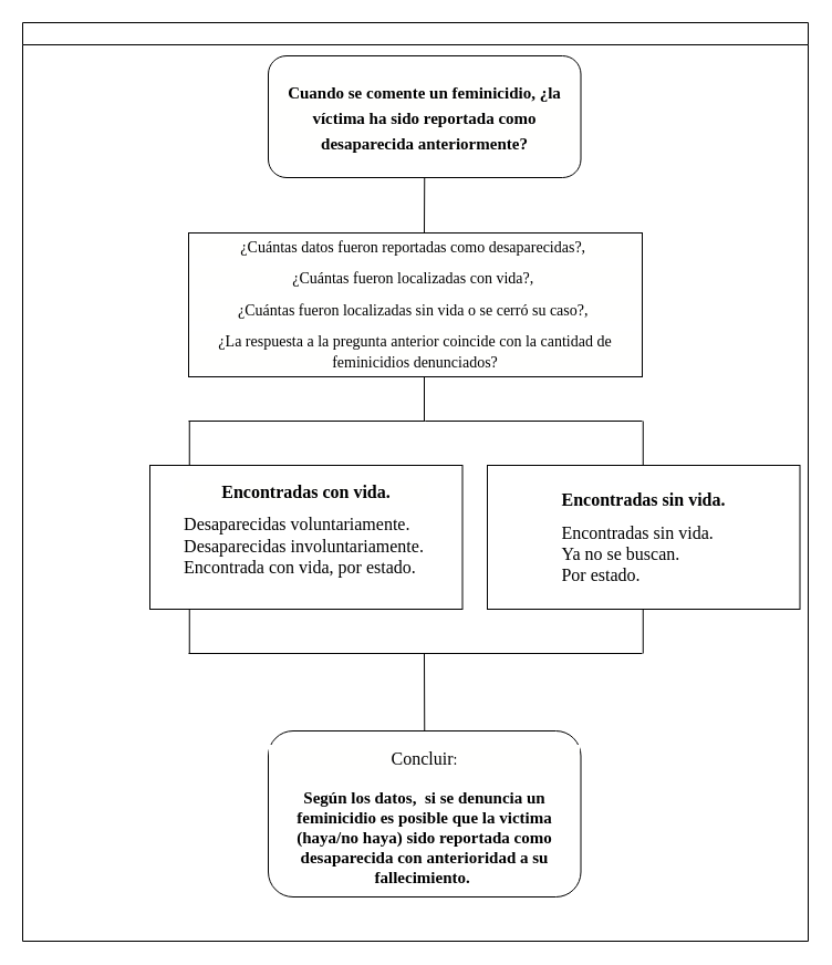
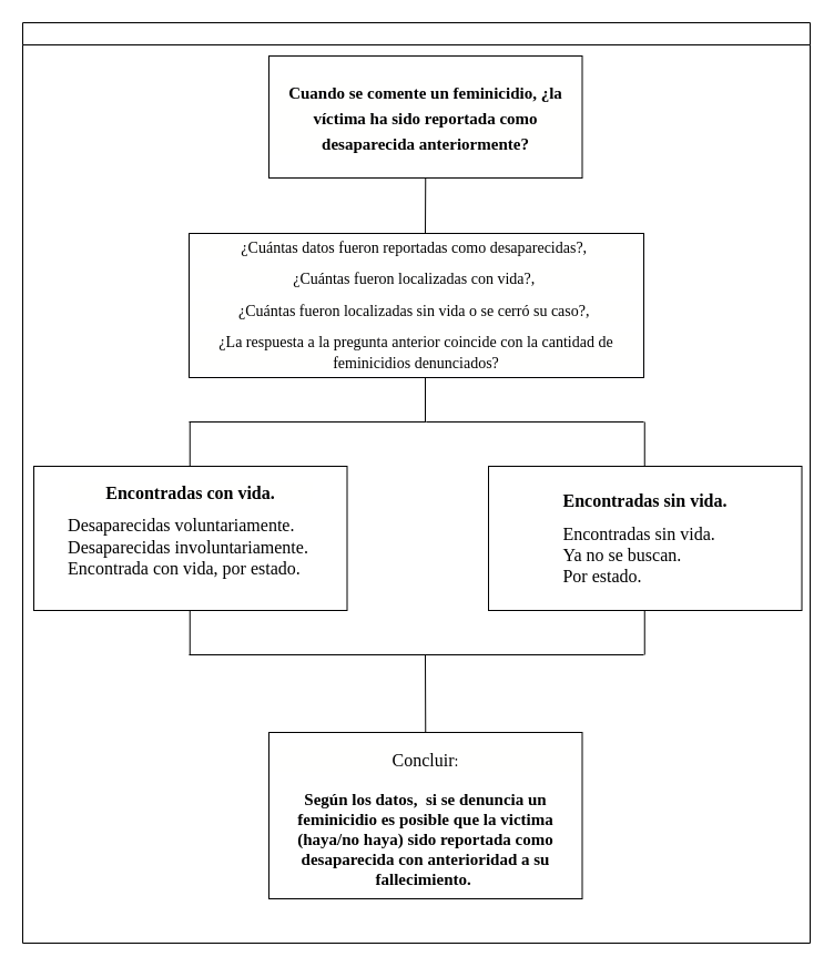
  <mxCell id="0" />
  <mxCell id="1" parent="0" />
  <mxCell id="2" value="" style="swimlane;html=1;startSize=20;horizontal=1;containerType=tree;glass=0;" parent="1" vertex="1"><mxGeometry x="20" y="20" width="710" height="830" as="geometry" /></mxCell>
- <mxCell id="3" value="&lt;p style=&quot;line-height: 1;&quot;&gt;&lt;/p&gt;&lt;h1 style=&quot;background-color: rgb(255, 255, 254); line-height: 19px;&quot;&gt;&lt;b style=&quot;&quot;&gt;&lt;font style=&quot;font-size: 15px;&quot; face=&quot;Times New Roman&quot;&gt;Cuando se comente un feminicidio, ¿la víctima ha sido reportada como desaparecida anteriormente?&lt;/font&gt;&lt;/b&gt;&lt;/h1&gt;&lt;p&gt;&lt;/p&gt;" style="whiteSpace=wrap;html=1;align=center;rounded=1;" parent="2" vertex="1"><mxGeometry x="222" y="30" width="282.5" height="110" as="geometry" /></mxCell>
+ <mxCell id="3" value="&lt;p style=&quot;line-height: 1;&quot;&gt;&lt;/p&gt;&lt;h1 style=&quot;background-color: rgb(255, 255, 254); line-height: 19px;&quot;&gt;&lt;b style=&quot;&quot;&gt;&lt;font style=&quot;font-size: 15px;&quot; face=&quot;Times New Roman&quot;&gt;Cuando se comente un feminicidio, ¿la víctima ha sido reportada como desaparecida anteriormente?&lt;/font&gt;&lt;/b&gt;&lt;/h1&gt;&lt;p&gt;&lt;/p&gt;" style="rounded=0;whiteSpace=wrap;html=1;align=center;" parent="2" vertex="1"><mxGeometry x="222" y="30" width="282.5" height="110" as="geometry" /></mxCell>
  <mxCell id="4" value="&lt;p style=&quot;line-height: 1;&quot;&gt;&lt;/p&gt;&lt;h1 style=&quot;background-color: rgb(255, 255, 254); line-height: 19px; font-size: 14px;&quot;&gt;&lt;font style=&quot;font-weight: normal; font-size: 14px;&quot; face=&quot;Times New Roman&quot;&gt;¿Cuántas datos fueron reportadas como desaparecidas?,&amp;nbsp;&lt;/font&gt;&lt;/h1&gt;&lt;h1 style=&quot;background-color: rgb(255, 255, 254); line-height: 19px; font-size: 14px;&quot;&gt;&lt;font style=&quot;font-weight: normal; font-size: 14px;&quot; face=&quot;Times New Roman&quot;&gt;¿Cuántas fueron localizadas con vida?,&amp;nbsp;&lt;/font&gt;&lt;/h1&gt;&lt;h1 style=&quot;background-color: rgb(255, 255, 254); line-height: 19px; font-size: 14px;&quot;&gt;&lt;font style=&quot;font-weight: normal; font-size: 14px;&quot; face=&quot;Times New Roman&quot;&gt;¿Cuántas fueron localizadas sin vida o se cerró su caso?,&amp;nbsp;&lt;/font&gt;&lt;/h1&gt;&lt;h1 style=&quot;background-color: rgb(255, 255, 254); line-height: 19px; font-size: 14px;&quot;&gt;&lt;font style=&quot;font-weight: normal; font-size: 14px;&quot; face=&quot;Times New Roman&quot;&gt;¿La respuesta a la pregunta anterior coincide con la cantidad de feminicidios denunciados?&lt;/font&gt;&lt;/h1&gt;&lt;p&gt;&lt;/p&gt;" style="rounded=0;whiteSpace=wrap;html=1;align=center;" parent="2" vertex="1"><mxGeometry x="150" y="190" width="410" height="130" as="geometry" /></mxCell>
- <mxCell id="5" value="&lt;p style=&quot;line-height: 1;&quot;&gt;&lt;/p&gt;&lt;h1 style=&quot;background-color: rgb(255, 255, 254); line-height: 19px; font-size: 16px;&quot;&gt;&lt;font style=&quot;font-size: 16px;&quot; face=&quot;Times New Roman&quot;&gt;Encontradas con vida.&lt;/font&gt;&lt;/h1&gt;&lt;div style=&quot;text-align: left; font-size: 16px;&quot;&gt;&lt;font style=&quot;font-size: 16px;&quot;&gt;&lt;span style=&quot;font-family: &amp;quot;Times New Roman&amp;quot;; background-color: initial;&quot;&gt;Desaparecidas voluntariamente.&lt;/span&gt;&lt;br&gt;&lt;/font&gt;&lt;/div&gt;&lt;div style=&quot;text-align: left; font-size: 16px;&quot;&gt;&lt;font style=&quot;font-weight: normal; font-size: 16px;&quot; face=&quot;Times New Roman&quot;&gt;Desaparecidas involuntariamente.&amp;nbsp;&lt;/font&gt;&lt;/div&gt;&lt;div style=&quot;text-align: left; font-size: 16px;&quot;&gt;&lt;font style=&quot;font-weight: normal; font-size: 16px;&quot; face=&quot;Times New Roman&quot;&gt;Encontrada con vida, por estado.&lt;/font&gt;&lt;/div&gt;&lt;div style=&quot;text-align: left;&quot;&gt;&lt;font style=&quot;font-weight: normal;&quot; face=&quot;Times New Roman&quot;&gt;&lt;br&gt;&lt;/font&gt;&lt;/div&gt;&lt;p&gt;&lt;/p&gt;" style="rounded=0;whiteSpace=wrap;html=1;align=center;" parent="2" vertex="1"><mxGeometry x="115" y="400" width="282.5" height="130" as="geometry" /></mxCell>
+ <mxCell id="5" value="&lt;p style=&quot;line-height: 1;&quot;&gt;&lt;/p&gt;&lt;h1 style=&quot;background-color: rgb(255, 255, 254); line-height: 19px; font-size: 16px;&quot;&gt;&lt;font style=&quot;font-size: 16px;&quot; face=&quot;Times New Roman&quot;&gt;Encontradas con vida.&lt;/font&gt;&lt;/h1&gt;&lt;div style=&quot;text-align: left; font-size: 16px;&quot;&gt;&lt;font style=&quot;font-size: 16px;&quot;&gt;&lt;span style=&quot;font-family: &amp;quot;Times New Roman&amp;quot;; background-color: initial;&quot;&gt;Desaparecidas voluntariamente.&lt;/span&gt;&lt;br&gt;&lt;/font&gt;&lt;/div&gt;&lt;div style=&quot;text-align: left; font-size: 16px;&quot;&gt;&lt;font style=&quot;font-weight: normal; font-size: 16px;&quot; face=&quot;Times New Roman&quot;&gt;Desaparecidas involuntariamente.&amp;nbsp;&lt;/font&gt;&lt;/div&gt;&lt;div style=&quot;text-align: left; font-size: 16px;&quot;&gt;&lt;font style=&quot;font-weight: normal; font-size: 16px;&quot; face=&quot;Times New Roman&quot;&gt;Encontrada con vida, por estado.&lt;/font&gt;&lt;/div&gt;&lt;div style=&quot;text-align: left;&quot;&gt;&lt;font style=&quot;font-weight: normal;&quot; face=&quot;Times New Roman&quot;&gt;&lt;br&gt;&lt;/font&gt;&lt;/div&gt;&lt;p&gt;&lt;/p&gt;" style="rounded=0;whiteSpace=wrap;html=1;align=center;" parent="2" vertex="1"><mxGeometry x="10" y="400" width="282.5" height="130" as="geometry" /></mxCell>
  <mxCell id="6" value="&lt;p style=&quot;line-height: 1;&quot;&gt;&lt;/p&gt;&lt;h1 style=&quot;background-color: rgb(255, 255, 254); line-height: 19px; font-size: 16px;&quot;&gt;&lt;font style=&quot;font-size: 16px;&quot; face=&quot;Times New Roman&quot;&gt;Encontradas sin vida.&lt;/font&gt;&lt;/h1&gt;&lt;div style=&quot;text-align: left; font-size: 16px;&quot;&gt;&lt;font style=&quot;font-weight: normal; font-size: 16px;&quot; face=&quot;Times New Roman&quot;&gt;Encontradas sin vida.&lt;/font&gt;&lt;/div&gt;&lt;div style=&quot;text-align: left; font-size: 16px;&quot;&gt;&lt;font style=&quot;font-size: 16px;&quot;&gt;&lt;span style=&quot;font-family: &amp;quot;Times New Roman&amp;quot;; background-color: initial;&quot;&gt;Ya no se buscan.&lt;/span&gt;&lt;span style=&quot;background-color: initial; font-family: &amp;quot;Times New Roman&amp;quot;;&quot;&gt;&amp;nbsp;&lt;/span&gt;&lt;/font&gt;&lt;/div&gt;&lt;div style=&quot;text-align: left; font-size: 16px;&quot;&gt;&lt;span style=&quot;font-family: &amp;quot;Times New Roman&amp;quot;;&quot;&gt;&lt;font style=&quot;font-size: 16px;&quot;&gt;Por estado.&lt;/font&gt;&lt;/span&gt;&lt;span style=&quot;font-size: 13px; background-color: initial; font-family: &amp;quot;Times New Roman&amp;quot;;&quot;&gt;&lt;br&gt;&lt;/span&gt;&lt;/div&gt;&lt;p&gt;&lt;/p&gt;" style="rounded=0;whiteSpace=wrap;html=1;align=center;" parent="2" vertex="1"><mxGeometry x="420" y="400" width="282.5" height="130" as="geometry" /></mxCell>
- <mxCell id="7" value="&lt;p style=&quot;line-height: 1;&quot;&gt;&lt;/p&gt;&lt;h1 style=&quot;background-color: rgb(255, 255, 254); line-height: 19px;&quot;&gt;&lt;font style=&quot;font-weight: normal;&quot; face=&quot;Times New Roman&quot;&gt;&lt;font style=&quot;font-size: 16px;&quot;&gt;Concluir&lt;/font&gt;&lt;span style=&quot;font-size: 14px;&quot;&gt;:&lt;/span&gt;&lt;/font&gt;&lt;/h1&gt;&lt;div&gt;&lt;b style=&quot;font-family: &amp;quot;Times New Roman&amp;quot;; font-size: 15px;&quot;&gt;Según los datos,&amp;nbsp; si se denuncia un feminicidio es posible que la victima (haya/no haya) sido reportada como desaparecida con anterioridad a su fallecimiento.&amp;nbsp;&lt;/b&gt;&lt;br&gt;&lt;/div&gt;&lt;p&gt;&lt;/p&gt;" style="whiteSpace=wrap;html=1;align=center;rounded=1;" parent="2" vertex="1"><mxGeometry x="222" y="640" width="282.5" height="150" as="geometry" /></mxCell>
+ <mxCell id="7" value="&lt;p style=&quot;line-height: 1;&quot;&gt;&lt;/p&gt;&lt;h1 style=&quot;background-color: rgb(255, 255, 254); line-height: 19px;&quot;&gt;&lt;font style=&quot;font-weight: normal;&quot; face=&quot;Times New Roman&quot;&gt;&lt;font style=&quot;font-size: 16px;&quot;&gt;Concluir&lt;/font&gt;&lt;span style=&quot;font-size: 14px;&quot;&gt;:&lt;/span&gt;&lt;/font&gt;&lt;/h1&gt;&lt;div&gt;&lt;b style=&quot;font-family: &amp;quot;Times New Roman&amp;quot;; font-size: 15px;&quot;&gt;Según los datos,&amp;nbsp; si se denuncia un feminicidio es posible que la victima (haya/no haya) sido reportada como desaparecida con anterioridad a su fallecimiento.&amp;nbsp;&lt;/b&gt;&lt;br&gt;&lt;/div&gt;&lt;p&gt;&lt;/p&gt;" style="rounded=0;whiteSpace=wrap;html=1;align=center;" parent="2" vertex="1"><mxGeometry x="222" y="640" width="282.5" height="150" as="geometry" /></mxCell>
  <mxCell id="8" value="" style="endArrow=none;html=1;rounded=0;fontFamily=Times New Roman;fontSize=14;" parent="2" edge="1"><mxGeometry width="50" height="50" relative="1" as="geometry"><mxPoint x="363" y="360" as="sourcePoint" /><mxPoint x="363" y="320" as="targetPoint" /></mxGeometry></mxCell>
  <mxCell id="9" value="" style="endArrow=none;html=1;rounded=0;fontFamily=Times New Roman;fontSize=14;" parent="2" edge="1"><mxGeometry width="50" height="50" relative="1" as="geometry"><mxPoint x="364" y="360" as="sourcePoint" /><mxPoint x="560" y="360" as="targetPoint" /></mxGeometry></mxCell>
  <mxCell id="10" value="" style="endArrow=none;html=1;rounded=0;fontFamily=Times New Roman;fontSize=14;" parent="2" edge="1"><mxGeometry width="50" height="50" relative="1" as="geometry"><mxPoint x="150" y="360" as="sourcePoint" /><mxPoint x="364" y="360" as="targetPoint" /></mxGeometry></mxCell>
  <mxCell id="11" value="" style="endArrow=none;html=1;rounded=0;fontFamily=Times New Roman;fontSize=14;" parent="2" edge="1"><mxGeometry width="50" height="50" relative="1" as="geometry"><mxPoint x="560.75" y="400" as="sourcePoint" /><mxPoint x="560.75" y="360" as="targetPoint" /></mxGeometry></mxCell>
  <mxCell id="12" value="" style="endArrow=none;html=1;rounded=0;fontFamily=Times New Roman;fontSize=14;" parent="2" edge="1"><mxGeometry width="50" height="50" relative="1" as="geometry"><mxPoint x="150.75" y="400" as="sourcePoint" /><mxPoint x="150.75" y="360" as="targetPoint" /></mxGeometry></mxCell>
  <mxCell id="13" value="" style="endArrow=none;html=1;rounded=0;fontFamily=Times New Roman;fontSize=14;" parent="2" edge="1"><mxGeometry width="50" height="50" relative="1" as="geometry"><mxPoint x="150.75" y="570" as="sourcePoint" /><mxPoint x="150.75" y="530" as="targetPoint" /></mxGeometry></mxCell>
  <mxCell id="14" value="" style="endArrow=none;html=1;rounded=0;fontFamily=Times New Roman;fontSize=14;" parent="2" edge="1"><mxGeometry width="50" height="50" relative="1" as="geometry"><mxPoint x="560.75" y="570" as="sourcePoint" /><mxPoint x="560.75" y="530" as="targetPoint" /></mxGeometry></mxCell>
  <mxCell id="15" value="" style="endArrow=none;html=1;rounded=0;fontFamily=Times New Roman;fontSize=14;" parent="2" edge="1"><mxGeometry width="50" height="50" relative="1" as="geometry"><mxPoint x="150" y="570" as="sourcePoint" /><mxPoint x="560" y="570" as="targetPoint" /></mxGeometry></mxCell>
  <mxCell id="16" value="" style="endArrow=none;html=1;rounded=0;fontFamily=Times New Roman;fontSize=14;exitX=0.5;exitY=0;exitDx=0;exitDy=0;" parent="2" source="7" edge="1"><mxGeometry width="50" height="50" relative="1" as="geometry"><mxPoint x="363" y="610" as="sourcePoint" /><mxPoint x="363" y="570" as="targetPoint" /></mxGeometry></mxCell>
  <mxCell id="17" value="" style="endArrow=none;html=1;rounded=0;fontFamily=Times New Roman;fontSize=14;entryX=0.5;entryY=1;entryDx=0;entryDy=0;" parent="2" target="3" edge="1"><mxGeometry width="50" height="50" relative="1" as="geometry"><mxPoint x="363" y="190" as="sourcePoint" /><mxPoint x="363" y="150" as="targetPoint" /></mxGeometry></mxCell>
